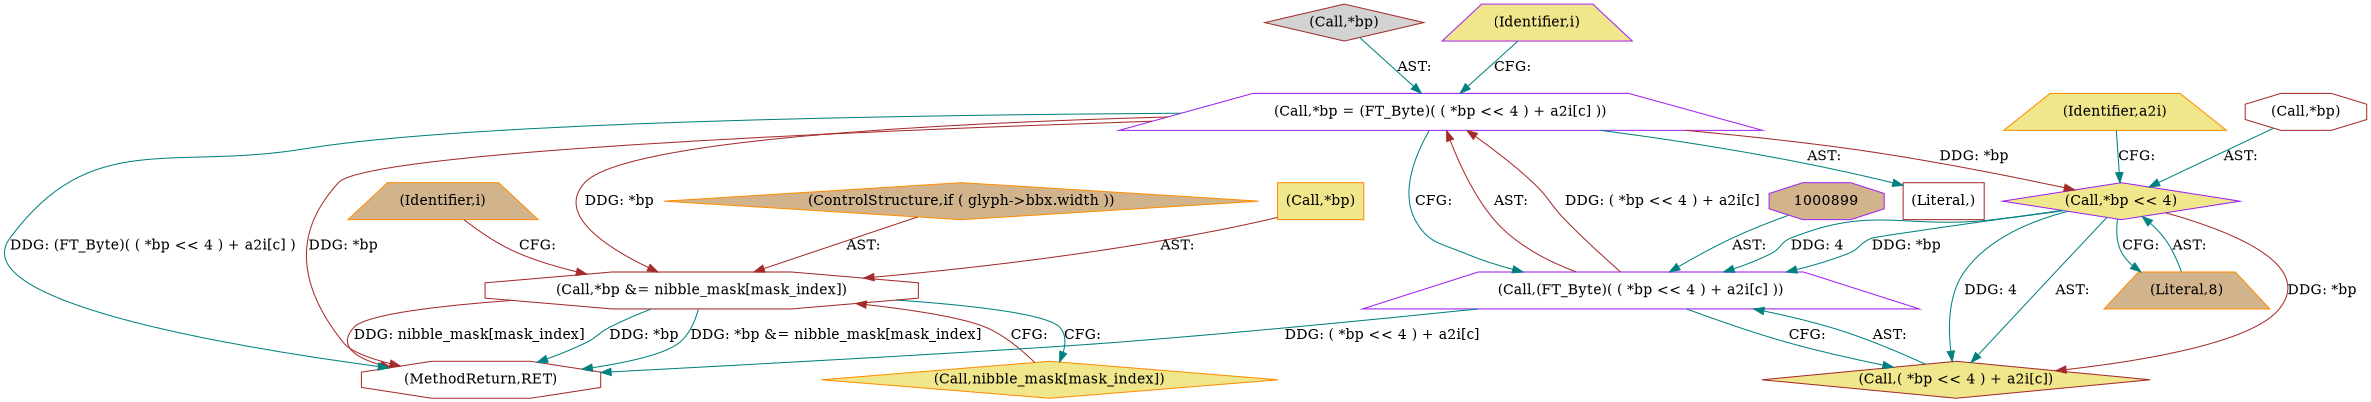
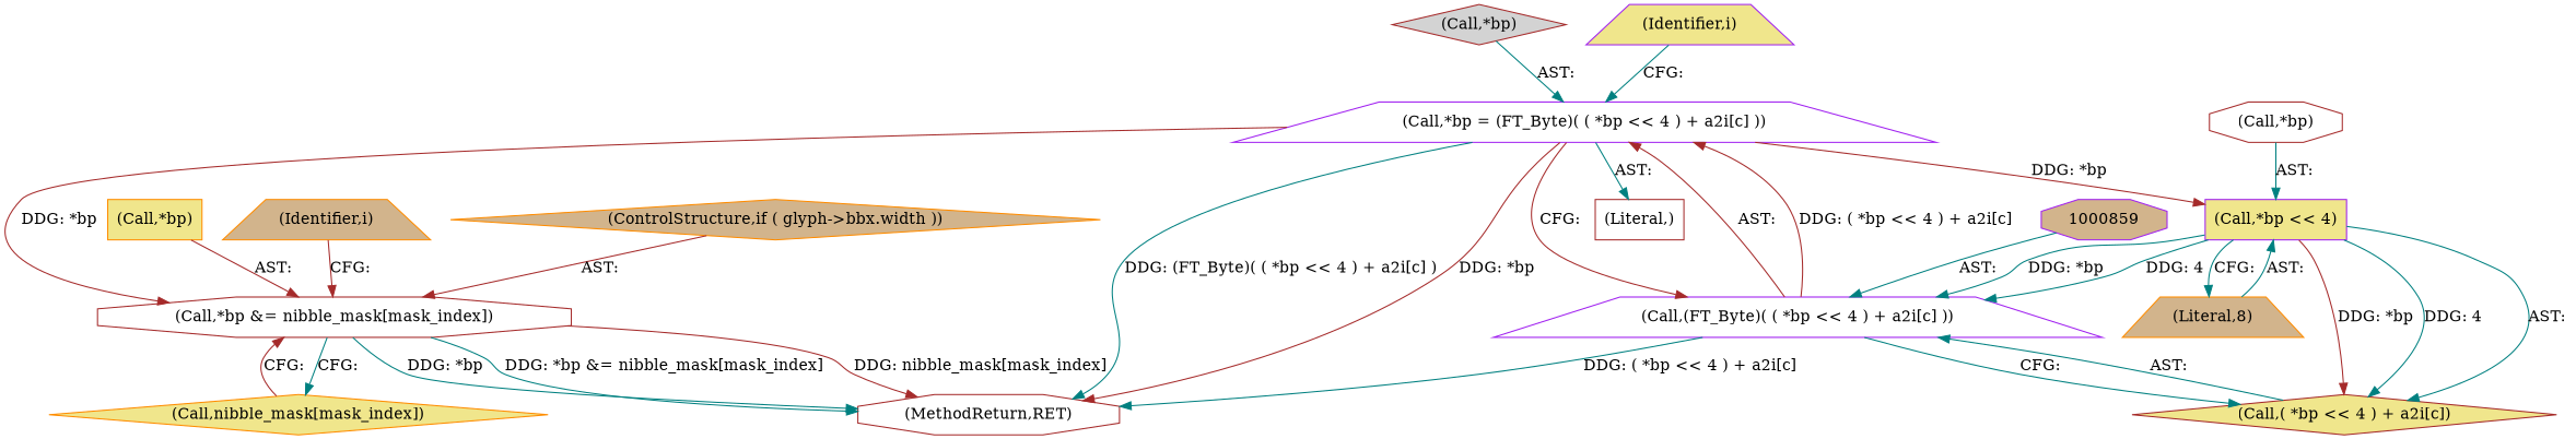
  digraph {
    node [color=brown fillcolor=white shape=trapezium style=filled]
    edge [color=teal]
    n1 [label="(Call,*bp &= nibble_mask[mask_index])" shape=octagon]
    n2 [label="(MethodReturn,RET)" shape=octagon]
    n3 [color=darkorange fillcolor=khaki label="(Call,nibble_mask[mask_index])" shape=diamond]
    n4 [color=darkorange fillcolor=tan label="(ControlStructure,if ( glyph->bbx.width ))" shape=diamond]
    n5 [color=purple label="(Call,*bp = (FT_Byte)( ( *bp << 4 ) + a2i[c] ))"]
    n6 [color=purple label="(Call,(FT_Byte)( ( *bp << 4 ) + a2i[c] ))"]
-   n7 [color=purple fillcolor=khaki label="(Call,*bp << 4)" shape=diamond]
+   n7 [color=purple fillcolor=khaki label="(Call,*bp << 4)" shape=box]
    n8 [label="(Literal,)" shape=box]
    n9 [fillcolor=khaki label="(Call,( *bp << 4 ) + a2i[c])" shape=diamond]
    n10 [color=darkorange fillcolor=tan label="(Literal,8)"]
-   n11 [color=darkorange fillcolor=khaki label="(Identifier,a2i)"]
    n12 [color=darkorange fillcolor=khaki label="(Call,*bp)" shape=box]
    n13 [label="(Call,*bp)" shape=octagon]
    n14 [fillcolor=lightgrey label="(Call,*bp)" shape=diamond]
    n15 [color=darkorange fillcolor=tan label="(Identifier,i)"]
    n16 [color=purple fillcolor=khaki label="(Identifier,i)"]
-   1000899 [color=purple fillcolor=tan shape=octagon]
+   1000899 [color=purple fillcolor=tan shape=octagon label=1000859]
    n1 -> n2 [color=brown label="DDG: nibble_mask[mask_index]"]
    n1 -> n2 [label="DDG: *bp"]
    n1 -> n2 [label="DDG: *bp &= nibble_mask[mask_index]"]
    n1 -> n3 [label="CFG: "]
    n3 -> n1 [color=brown label="CFG: "]
    n4 -> n1 [color=brown label="AST: "]
    n5 -> n1 [color=brown label="DDG: *bp"]
    n5 -> n2 [label="DDG: (FT_Byte)( ( *bp << 4 ) + a2i[c] )"]
    n5 -> n2 [color=brown label="DDG: *bp"]
-   n5 -> n6 [label="CFG: "]
+   n5 -> n6 [color=brown label="CFG: "]
    n5 -> n7 [color=brown label="DDG: *bp"]
    n5 -> n8 [label="AST: "]
    n6 -> n2 [label="DDG: ( *bp << 4 ) + a2i[c]"]
    n6 -> n5 [color=brown label="AST: "]
    n6 -> n5 [color=brown label="DDG: ( *bp << 4 ) + a2i[c]"]
    n6 -> n9 [label="CFG: "]
    n7 -> n6 [label="DDG: *bp"]
    n7 -> n6 [label="DDG: 4"]
    n7 -> n9 [label="AST: "]
    n7 -> n9 [color=brown label="DDG: *bp"]
    n7 -> n9 [label="DDG: 4"]
    n7 -> n10 [label="CFG: "]
    n9 -> n6 [label="AST: "]
    n10 -> n7 [label="AST: "]
-   n11 -> n7 [label="CFG: "]
    n12 -> n1 [color=brown label="AST: "]
    n13 -> n7 [label="AST: "]
    n14 -> n5 [label="AST: "]
    n15 -> n1 [color=brown label="CFG: "]
    n16 -> n5 [label="CFG: "]
    1000899 -> n6 [label="AST: "]
  }
